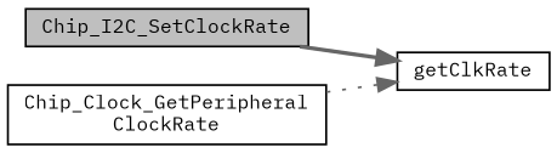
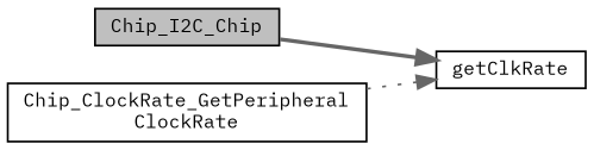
  digraph {
    fontname="IBM Plex Mono"
    rankdir=LR
    node [color=black fillcolor=white fontname="IBM Plex Mono" fontsize=10 shape=record style=filled]
    edge [color=gray40 fontname="IBM Plex Mono" fontsize=10 labelfontname=FreeSans labelfontsize=10]
-   n1 [fillcolor=grey75 fontcolor=black height=0.2 label=Chip_I2C_SetClockRate width=0.4]
+   n1 [fillcolor=grey75 fontcolor=black height=0.2 label=Chip_I2C_Chip width=0.4]
    n2 [height=0.2 label=getClkRate width=0.4]
-   n3 [height=0.2 label="Chip_Clock_GetPeripheral\lClockRate" width=0.4]
+   n3 [height=0.2 label="Chip_ClockRate_GetPeripheral\lClockRate" width=0.4]
    n1 -> n2 [style=bold]
    n3 -> n2 [style=dotted]
  }
